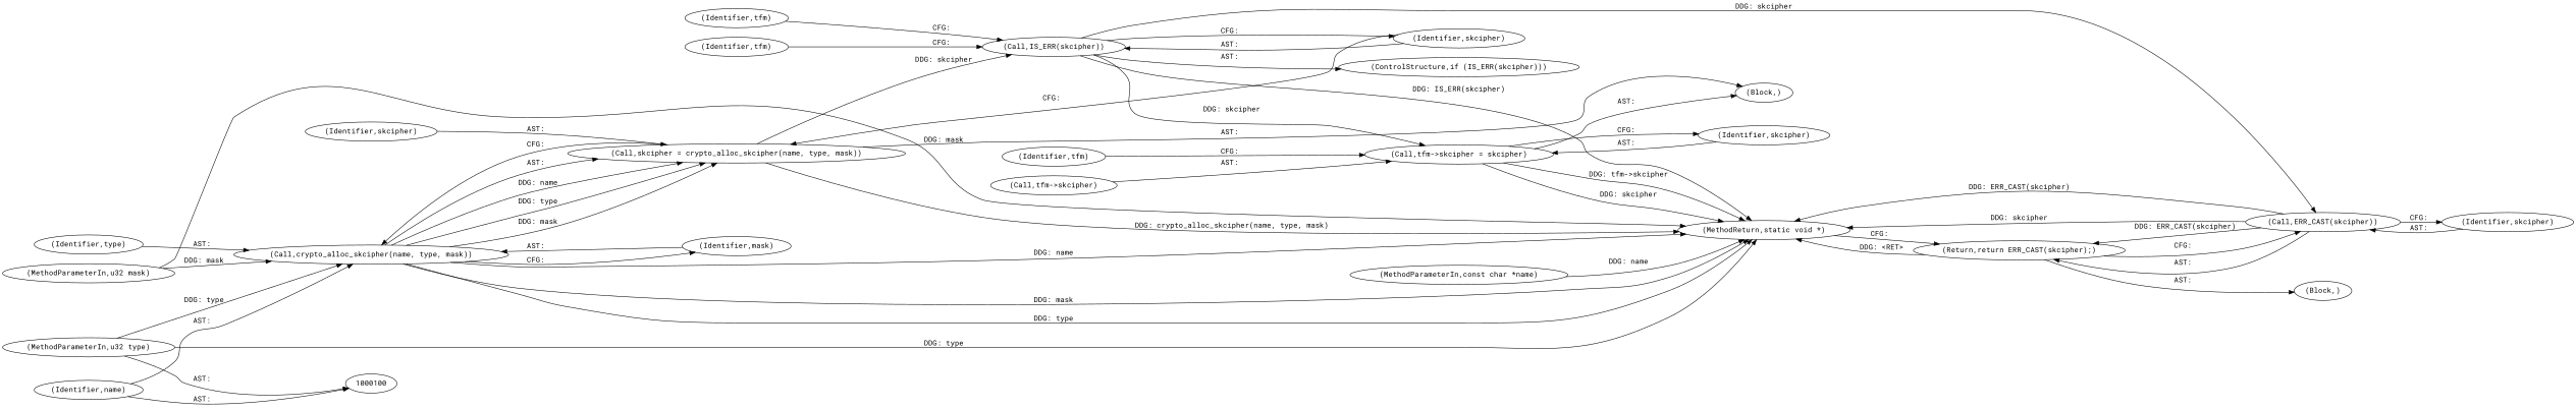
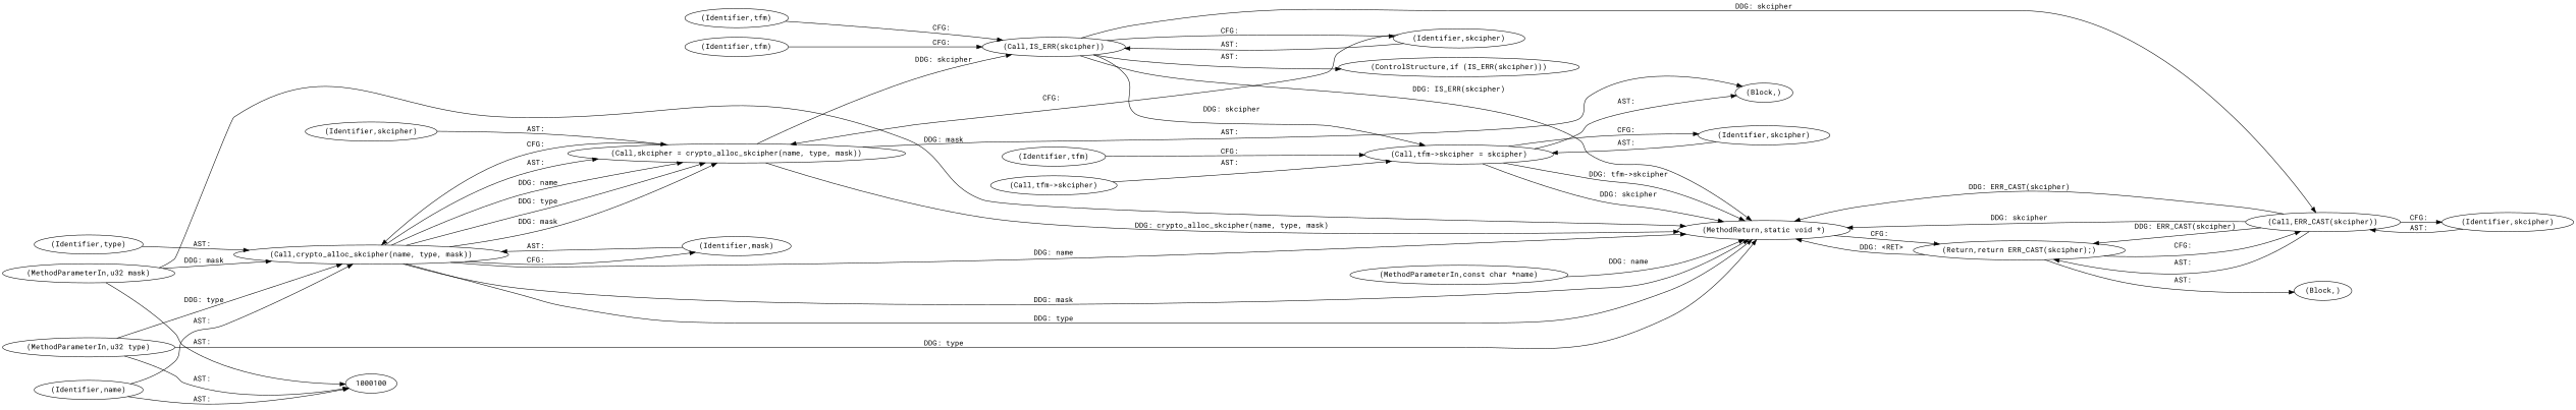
  digraph {
    fontname="Roboto Mono"
    rankdir=LR
    node [fontname="Roboto Mono"]
    edge [fontname="Roboto Mono"]
    n1 [label="(Call,crypto_alloc_skcipher(name, type, mask))"]
    n2 [label="(Call,skcipher = crypto_alloc_skcipher(name, type, mask))"]
    n3 [label="(Identifier,mask)"]
    n4 [label="(MethodReturn,static void *)"]
    n5 [label="(Call,IS_ERR(skcipher))"]
    n6 [label="(Block,)"]
    n7 [label="(Return,return ERR_CAST(skcipher);)"]
    n8 [label="(MethodParameterIn,const char *name)"]
    n9 [label="(MethodParameterIn,u32 type)"]
    1000100
    n11 [label="(MethodParameterIn,u32 mask)"]
    n12 [label="(Call,ERR_CAST(skcipher))"]
    n13 [label="(Call,tfm->skcipher = skcipher)"]
    n14 [label="(Identifier,skcipher)"]
    n15 [label="(ControlStructure,if (IS_ERR(skcipher)))"]
    n16 [label="(Identifier,skcipher)"]
    n17 [label="(Identifier,skcipher)"]
    n18 [label="(Block,)"]
    n19 [label="(Identifier,skcipher)"]
    n20 [label="(Identifier,type)"]
    n21 [label="(Identifier,tfm)"]
    n22 [label="(Call,tfm->skcipher)"]
    n23 [label="(Identifier,tfm)"]
    n24 [label="(Identifier,tfm)"]
    n25 [label="(Identifier,name)"]
    n1 -> n2 [label="AST: "]
    n1 -> n2 [label="DDG: name"]
    n1 -> n2 [label="DDG: type"]
    n1 -> n2 [label="DDG: mask"]
    n1 -> n3 [label="CFG: "]
    n1 -> n4 [label="DDG: mask"]
    n1 -> n4 [label="DDG: type"]
    n1 -> n4 [label="DDG: name"]
    n2 -> n1 [label="CFG: "]
    n2 -> n4 [label="DDG: crypto_alloc_skcipher(name, type, mask)"]
    n2 -> n5 [label="DDG: skcipher"]
    n2 -> n6 [label="AST: "]
    n3 -> n1 [label="AST: "]
    n4 -> n7 [label="CFG: "]
    n5 -> n4 [label="DDG: IS_ERR(skcipher)"]
    n5 -> n12 [label="DDG: skcipher"]
    n5 -> n13 [label="DDG: skcipher"]
    n5 -> n14 [label="CFG: "]
    n5 -> n15 [label="AST: "]
    n7 -> n4 [label="DDG: <RET>"]
    n7 -> n12 [label="CFG: "]
    n7 -> n18 [label="AST: "]
    n8 -> n4 [label="DDG: name"]
    n9 -> n1 [label="DDG: type"]
    n9 -> n4 [label="DDG: type"]
    n9 -> 1000100 [label="AST: "]
    n11 -> n1 [label="DDG: mask"]
    n11 -> n4 [label="DDG: mask"]
+   n11 -> 1000100 [label="AST: "]
    n12 -> n4 [label="DDG: ERR_CAST(skcipher)"]
    n12 -> n4 [label="DDG: skcipher"]
    n12 -> n7 [label="AST: "]
    n12 -> n7 [label="DDG: ERR_CAST(skcipher)"]
    n12 -> n16 [label="CFG: "]
    n13 -> n4 [label="DDG: skcipher"]
    n13 -> n4 [label="DDG: tfm->skcipher"]
    n13 -> n6 [label="AST: "]
    n13 -> n17 [label="CFG: "]
    n14 -> n2 [label="CFG: "]
    n14 -> n5 [label="AST: "]
    n16 -> n12 [label="AST: "]
    n17 -> n13 [label="AST: "]
    n19 -> n2 [label="AST: "]
    n20 -> n1 [label="AST: "]
    n21 -> n5 [label="CFG: "]
    n22 -> n13 [label="AST: "]
    n23 -> n13 [label="CFG: "]
    n24 -> n5 [label="CFG: "]
    n25 -> n1 [label="AST: "]
    n25 -> 1000100 [label="AST: "]
  }
